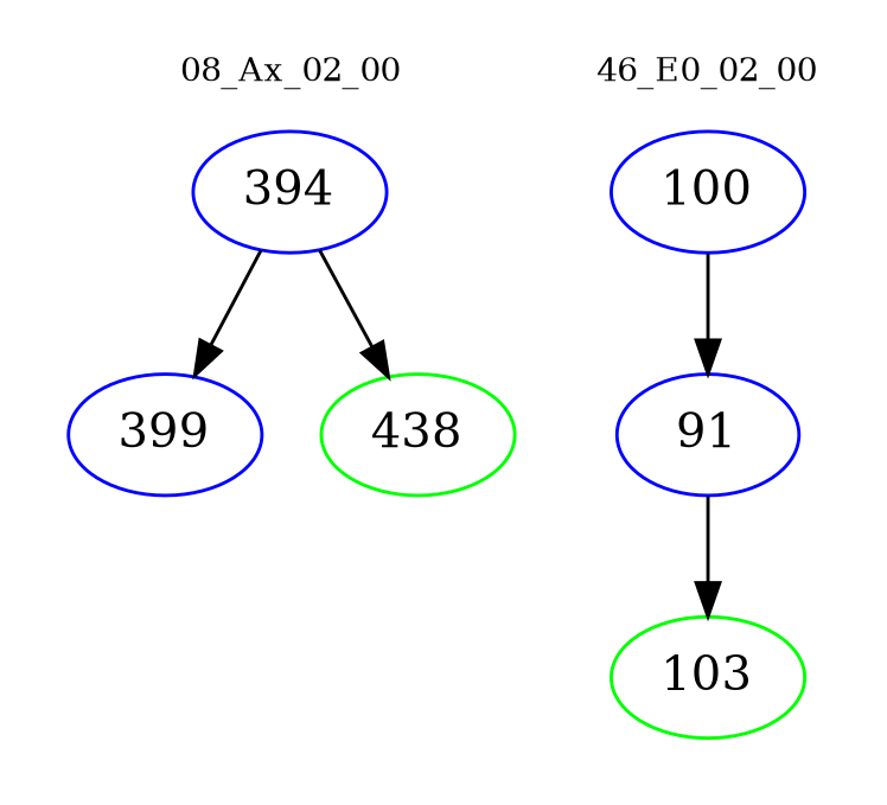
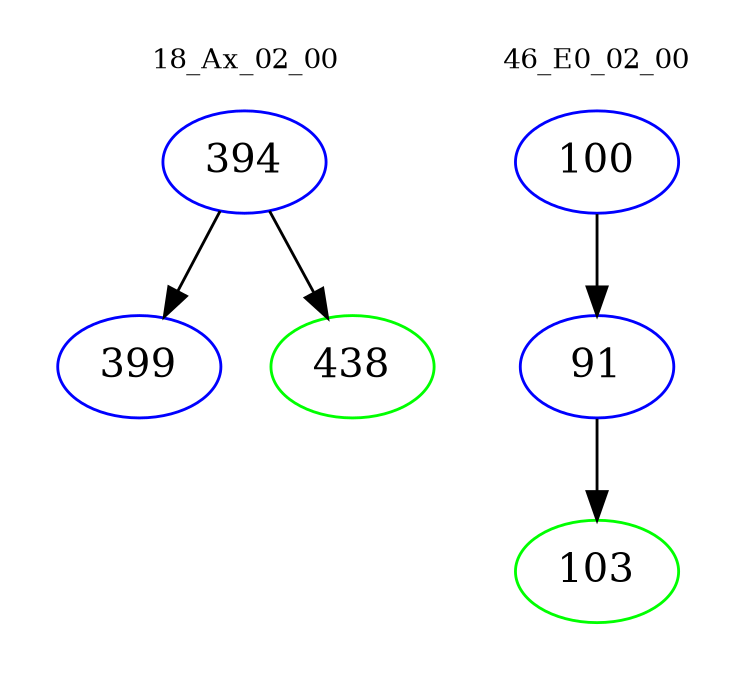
  digraph {
    node [color=blue]
    edge [color=black]
    n1 [label=394]
    n2 [label=399]
    n3 [color=green label=438]
    n4 [label=100]
    n5 [label=91]
    n6 [color=green label=103]
    subgraph cluster_1 {
      color=white
      fontsize=10
-     label="08_Ax_02_00"
+     label="18_Ax_02_00"
      n1
      n2
      n3
    }
    subgraph cluster_2 {
      color=white
      fontsize=10
      label="46_E0_02_00"
      n4
      n5
      n6
    }
    n1 -> n2
    n1 -> n3
    n4 -> n5
    n5 -> n6
  }
